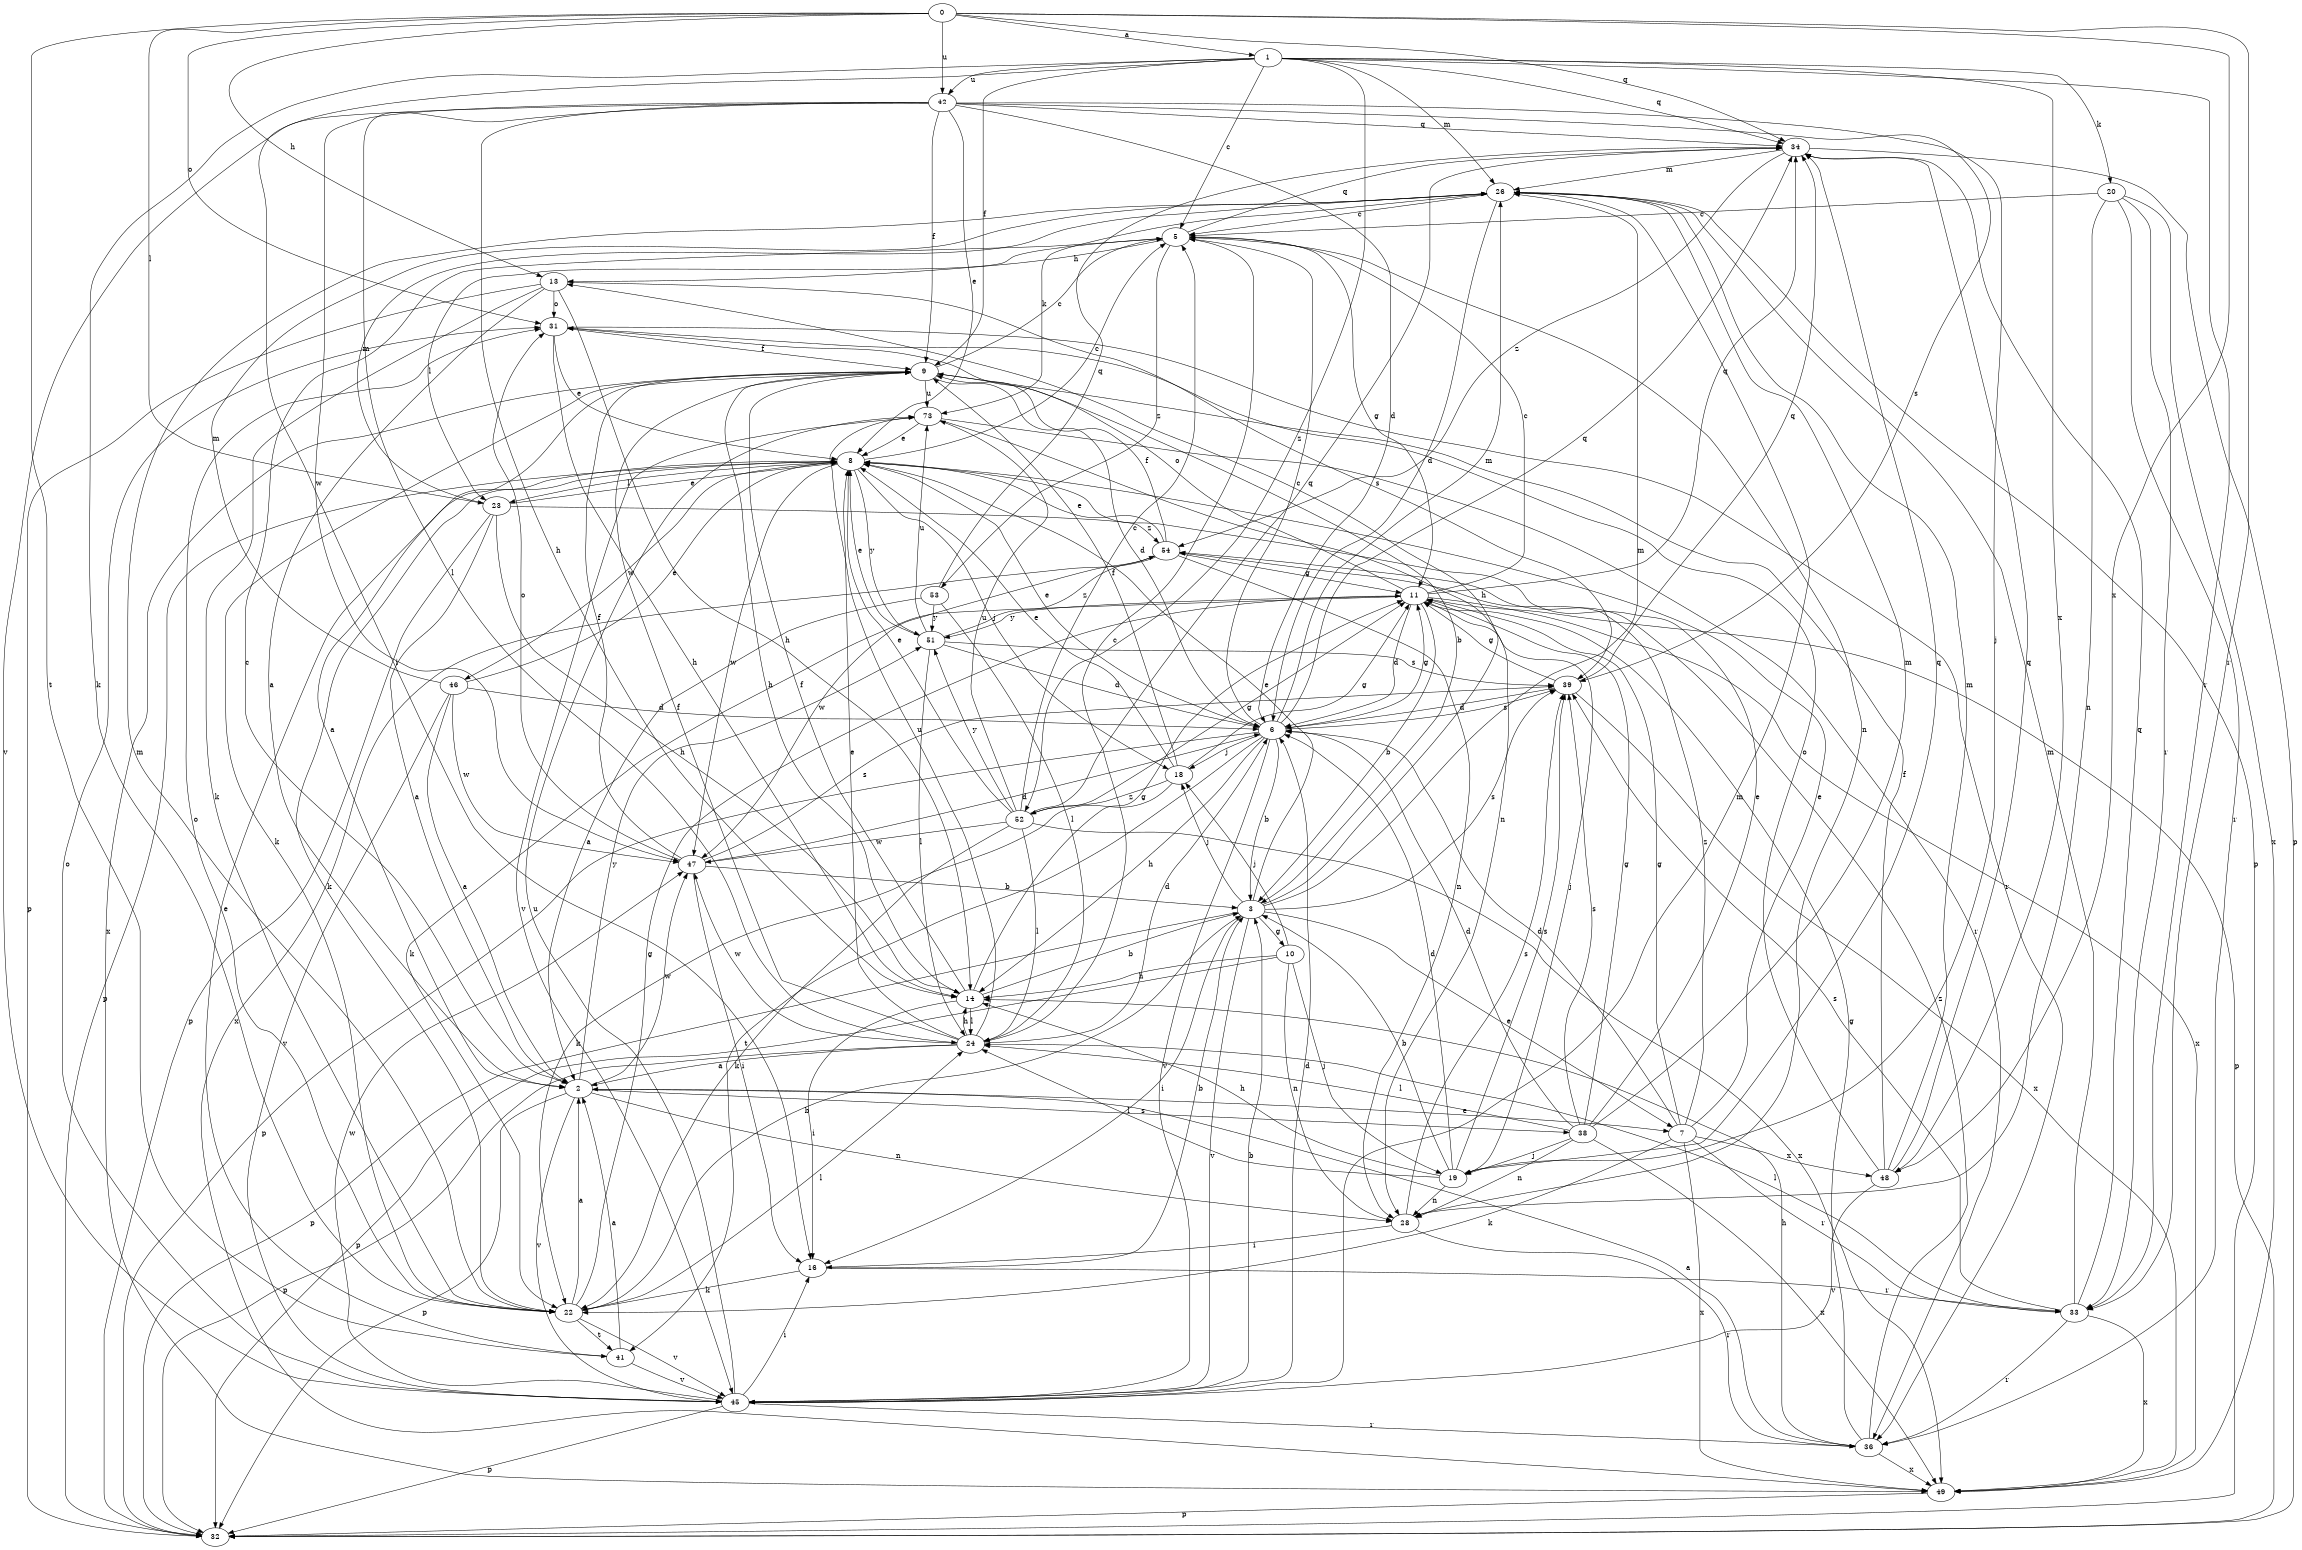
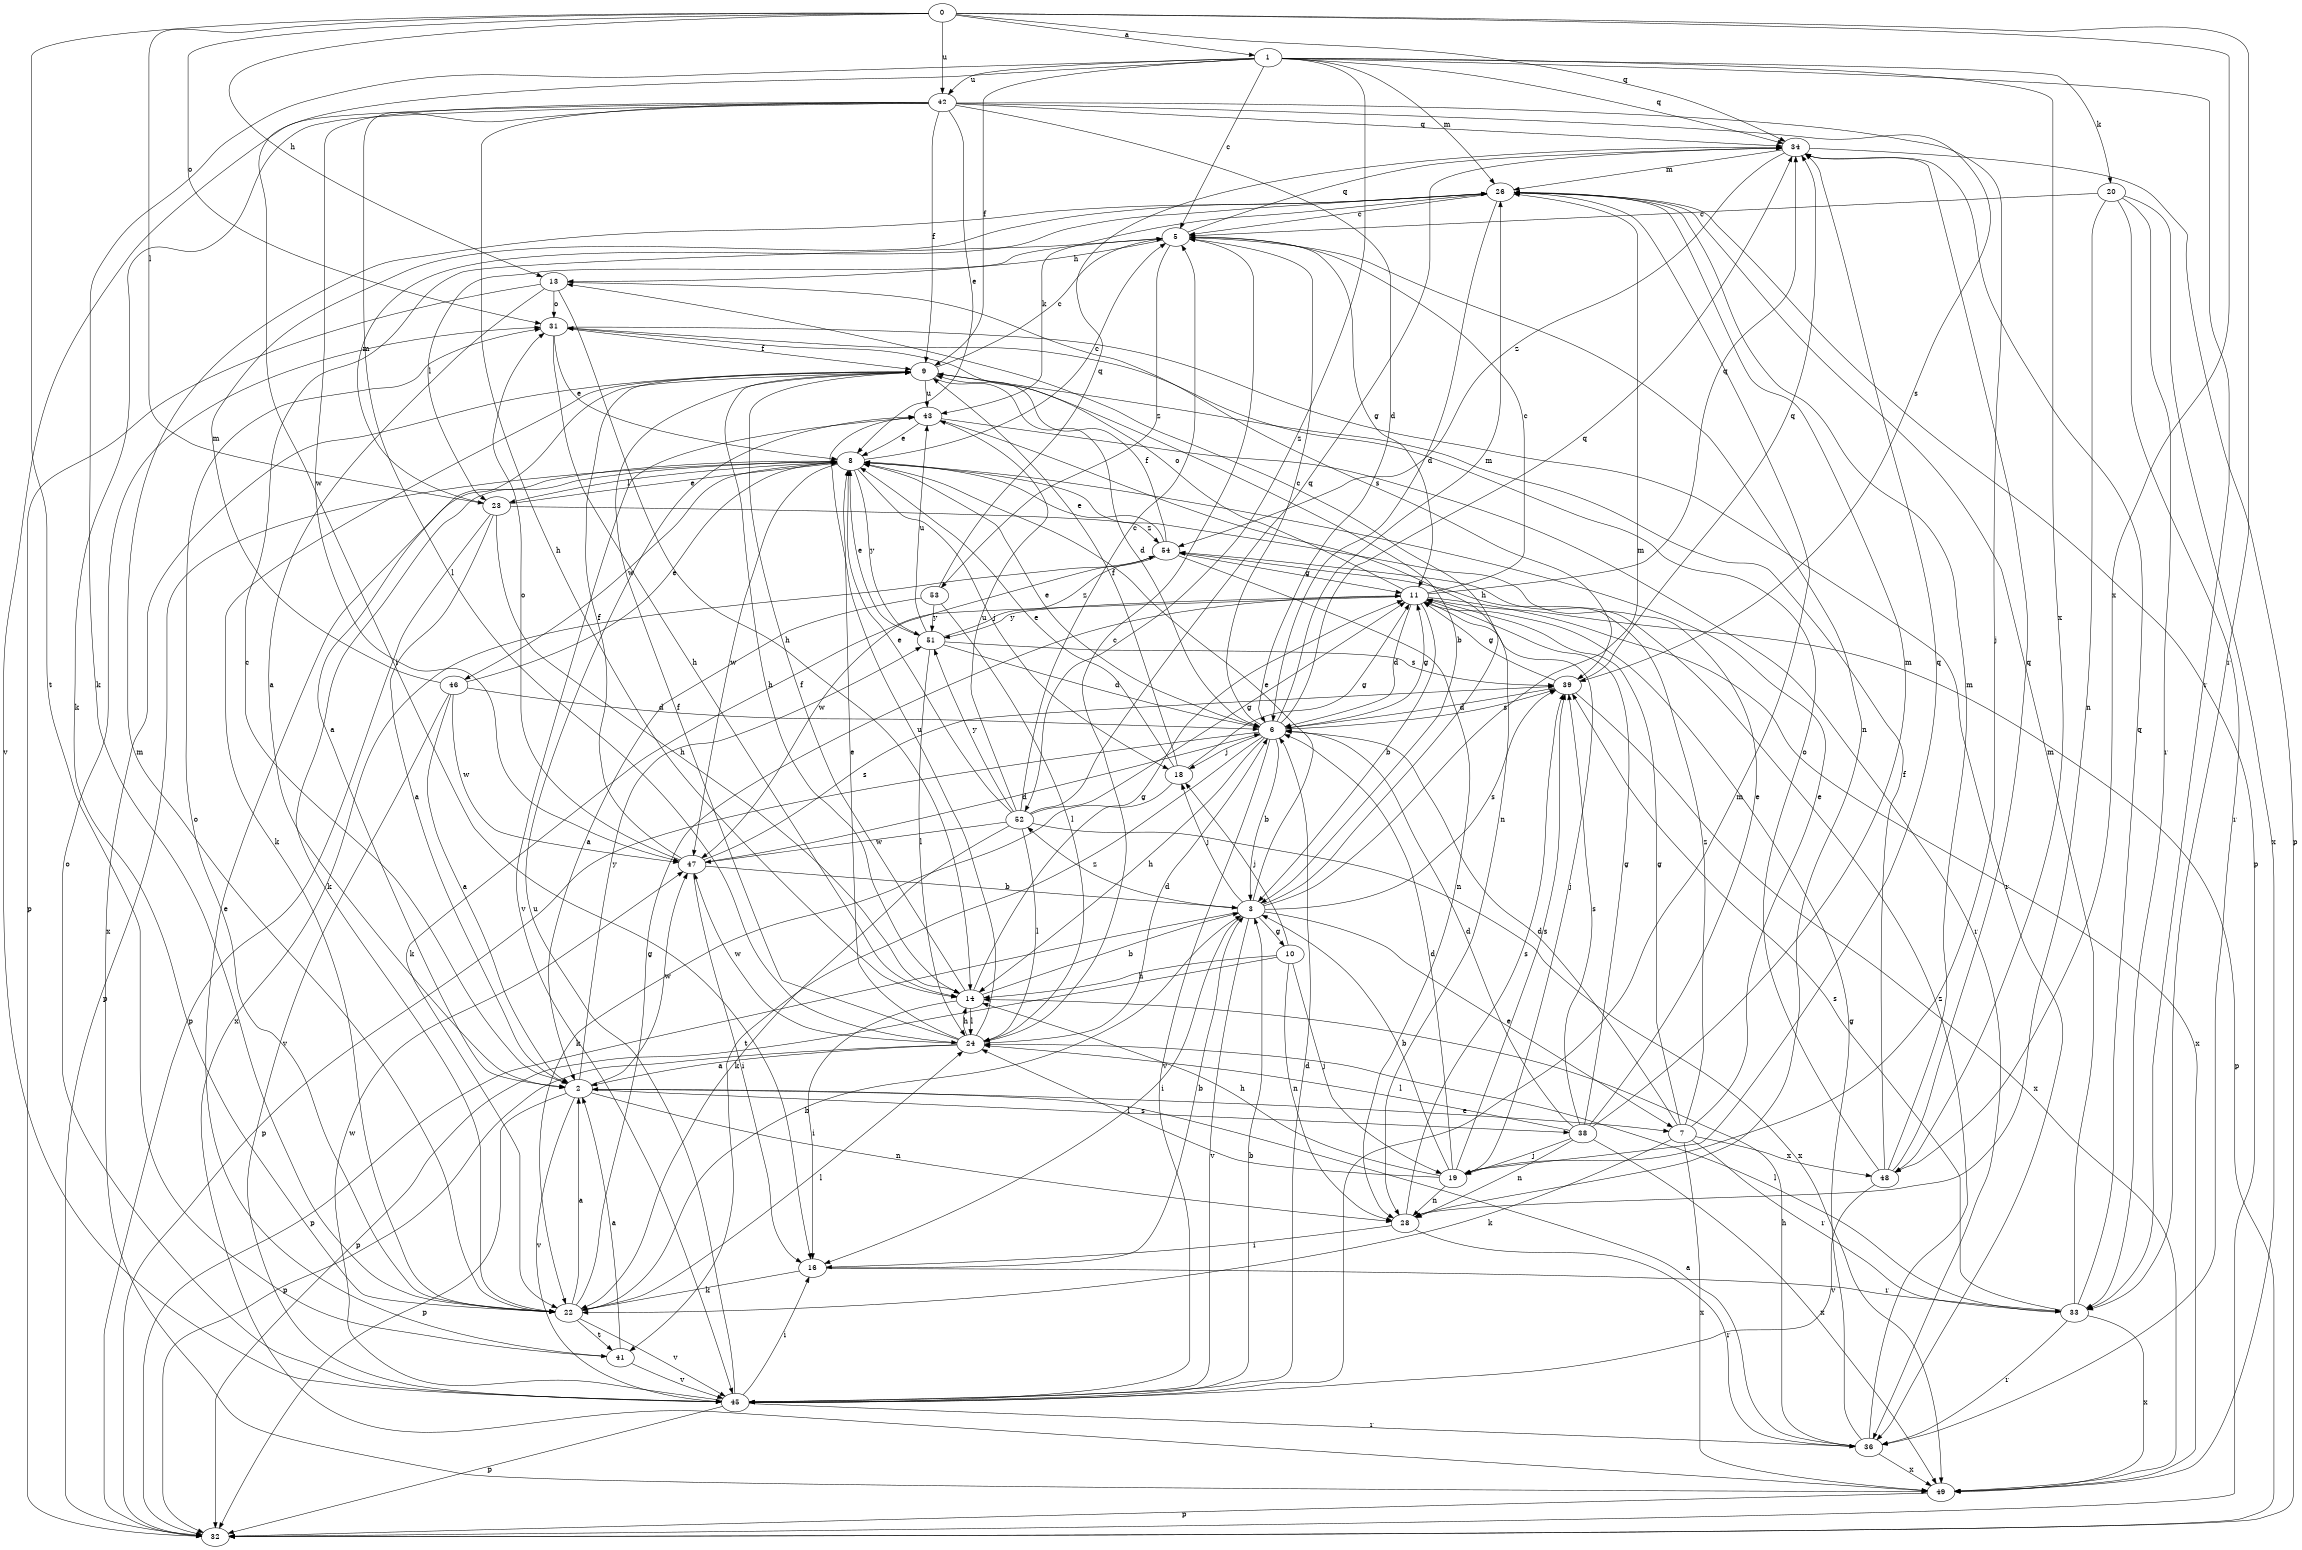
  strict digraph {
    0
    1
    13
    23
    31
    34
    n7 [label=33]
    41
    42
    48
    5
    9
    16
    20
    22
    26
    52
    2
    32
    39
    14
    8
    54
    36
    49
    24
    45
    6
    47
    19
    28
    11
    53
    3
-   43 [label=73]
+   43
    51
    7
    38
    10
    18
    46
    0 -> 1 [label=a]
    0 -> 13 [label=h]
    0 -> 23 [label=l]
    0 -> 31 [label=o]
    0 -> 34 [label=q]
    0 -> n7 [label=r]
    0 -> 41 [label=t]
    0 -> 42 [label=u]
    0 -> 48 [label=x]
    1 -> 34 [label=q]
    1 -> n7 [label=r]
    1 -> 42 [label=u]
    1 -> 48 [label=x]
    1 -> 5 [label=c]
    1 -> 9 [label=f]
    1 -> 16 [label=i]
    1 -> 20 [label=k]
    1 -> 22 [label=k]
    1 -> 26 [label=m]
    1 -> 52 [label=z]
    13 -> 31 [label=o]
-   13 -> 22 [label=k]
+   42 -> 22 [label=k]
    13 -> 2 [label=a]
    13 -> 32 [label=p]
    13 -> 39 [label=s]
    13 -> 14 [label=h]
    23 -> 26 [label=m]
    23 -> 2 [label=a]
    23 -> 32 [label=p]
    23 -> 14 [label=h]
    23 -> 8 [label=e]
    23 -> 54 [label=z]
    31 -> 9 [label=f]
    31 -> 14 [label=h]
    31 -> 8 [label=e]
    31 -> 36 [label=r]
    34 -> 26 [label=m]
    34 -> 32 [label=p]
    34 -> 54 [label=z]
    n7 -> 34 [label=q]
    n7 -> 26 [label=m]
    n7 -> 39 [label=s]
    n7 -> 36 [label=r]
    n7 -> 49 [label=x]
    n7 -> 24 [label=l]
    41 -> 2 [label=a]
    41 -> 8 [label=e]
    41 -> 45 [label=v]
    42 -> 34 [label=q]
    42 -> 9 [label=f]
    42 -> 39 [label=s]
    42 -> 14 [label=h]
    42 -> 8 [label=e]
    42 -> 24 [label=l]
    42 -> 45 [label=v]
    42 -> 6 [label=d]
    42 -> 47 [label=w]
    42 -> 19 [label=j]
    48 -> 31 [label=o]
    48 -> 34 [label=q]
    48 -> 9 [label=f]
    48 -> 26 [label=m]
    48 -> 45 [label=v]
    5 -> 13 [label=h]
    5 -> 23 [label=l]
    5 -> 34 [label=q]
    5 -> 28 [label=n]
    5 -> 11 [label=g]
    5 -> 53 [label=z]
    9 -> 5 [label=c]
    9 -> 22 [label=k]
    9 -> 2 [label=a]
    9 -> 14 [label=h]
    9 -> 49 [label=x]
    9 -> 6 [label=d]
    9 -> 3 [label=b]
    9 -> 43 [label=u]
    16 -> n7 [label=r]
    16 -> 22 [label=k]
    16 -> 3 [label=b]
    20 -> n7 [label=r]
    20 -> 5 [label=c]
    20 -> 36 [label=r]
    20 -> 49 [label=x]
    20 -> 28 [label=n]
    22 -> 31 [label=o]
    22 -> 41 [label=t]
    22 -> 26 [label=m]
    22 -> 2 [label=a]
    22 -> 24 [label=l]
    22 -> 45 [label=v]
    22 -> 11 [label=g]
    22 -> 3 [label=b]
    26 -> 5 [label=c]
    26 -> 32 [label=p]
    26 -> 6 [label=d]
    26 -> 43 [label=k]
    52 -> 34 [label=q]
    52 -> 5 [label=c]
    52 -> 22 [label=k]
    52 -> 8 [label=e]
    52 -> 49 [label=x]
    52 -> 24 [label=l]
    52 -> 47 [label=w]
    52 -> 11 [label=g]
    52 -> 43 [label=u]
    52 -> 51 [label=y]
    2 -> 5 [label=c]
    2 -> 32 [label=p]
    2 -> 45 [label=v]
    2 -> 47 [label=w]
    2 -> 28 [label=n]
    2 -> 51 [label=y]
    2 -> 7 [label=e]
    2 -> 38 [label=s]
    39 -> 34 [label=q]
    39 -> 49 [label=x]
    39 -> 6 [label=d]
    39 -> 11 [label=g]
    14 -> 9 [label=f]
    14 -> 16 [label=i]
    14 -> 24 [label=l]
    14 -> 11 [label=g]
    14 -> 3 [label=b]
    8 -> 23 [label=l]
    8 -> 5 [label=c]
    8 -> 22 [label=k]
    8 -> 32 [label=p]
    8 -> 47 [label=w]
    8 -> 51 [label=y]
    8 -> 18 [label=j]
    8 -> 46 [label=w]
    54 -> 9 [label=f]
    54 -> 8 [label=e]
    54 -> 49 [label=x]
    54 -> 47 [label=w]
    54 -> 28 [label=n]
    54 -> 11 [label=g]
    36 -> 2 [label=a]
    36 -> 14 [label=h]
    36 -> 54 [label=z]
    36 -> 49 [label=x]
    36 -> 11 [label=g]
    49 -> 32 [label=p]
    24 -> 5 [label=c]
    24 -> 9 [label=f]
    24 -> 2 [label=a]
    24 -> 32 [label=p]
    24 -> 14 [label=h]
    24 -> 8 [label=e]
    24 -> 6 [label=d]
    24 -> 47 [label=w]
    24 -> 43 [label=u]
    45 -> 31 [label=o]
    45 -> 16 [label=i]
    45 -> 26 [label=m]
    45 -> 32 [label=p]
    45 -> 36 [label=r]
    45 -> 6 [label=d]
    45 -> 47 [label=w]
    45 -> 3 [label=b]
    45 -> 43 [label=u]
    6 -> 34 [label=q]
    6 -> 41 [label=t]
    6 -> 5 [label=c]
    6 -> 26 [label=m]
    6 -> 32 [label=p]
    6 -> 39 [label=s]
    6 -> 14 [label=h]
    6 -> 8 [label=e]
    6 -> 45 [label=v]
    6 -> 11 [label=g]
    6 -> 3 [label=b]
    6 -> 18 [label=j]
    47 -> 31 [label=o]
    47 -> 9 [label=f]
    47 -> 16 [label=i]
    47 -> 39 [label=s]
    47 -> 6 [label=d]
    47 -> 3 [label=b]
    19 -> 34 [label=q]
    19 -> 39 [label=s]
    19 -> 14 [label=h]
    19 -> 24 [label=l]
    19 -> 6 [label=d]
    19 -> 28 [label=n]
    19 -> 3 [label=b]
    28 -> 16 [label=i]
    28 -> 39 [label=s]
    28 -> 36 [label=r]
    11 -> 31 [label=o]
    11 -> 34 [label=q]
    11 -> 5 [label=c]
    11 -> 22 [label=k]
    11 -> 32 [label=p]
    11 -> 49 [label=x]
    11 -> 6 [label=d]
    11 -> 19 [label=j]
    11 -> 3 [label=b]
    11 -> 51 [label=y]
    53 -> 34 [label=q]
    53 -> 2 [label=a]
    53 -> 24 [label=l]
    53 -> 51 [label=y]
    3 -> 13 [label=h]
    3 -> 16 [label=i]
    3 -> 26 [label=m]
-   18 -> 52 [label=z]
+   3 -> 52 [label=z]
    3 -> 32 [label=p]
    3 -> 39 [label=s]
    3 -> 8 [label=e]
    3 -> 45 [label=v]
    3 -> 7 [label=e]
    3 -> 10 [label=g]
    3 -> 18 [label=j]
    43 -> 8 [label=e]
    43 -> 36 [label=r]
    43 -> 45 [label=v]
    43 -> 28 [label=n]
    51 -> 39 [label=s]
    51 -> 8 [label=e]
    51 -> 54 [label=z]
    51 -> 24 [label=l]
    51 -> 6 [label=d]
    51 -> 43 [label=u]
    7 -> n7 [label=r]
    7 -> 48 [label=x]
    7 -> 22 [label=k]
    7 -> 8 [label=e]
    7 -> 54 [label=z]
    7 -> 49 [label=x]
    7 -> 6 [label=d]
    7 -> 11 [label=g]
    38 -> 26 [label=m]
    38 -> 39 [label=s]
    38 -> 8 [label=e]
    38 -> 49 [label=x]
    38 -> 24 [label=l]
    38 -> 6 [label=d]
    38 -> 19 [label=j]
    38 -> 28 [label=n]
    38 -> 11 [label=g]
    10 -> 32 [label=p]
    10 -> 14 [label=h]
    10 -> 19 [label=j]
    10 -> 28 [label=n]
    10 -> 18 [label=j]
    18 -> 9 [label=f]
    18 -> 22 [label=k]
    18 -> 8 [label=e]
    18 -> 11 [label=g]
    46 -> 26 [label=m]
    46 -> 2 [label=a]
    46 -> 8 [label=e]
    46 -> 45 [label=v]
    46 -> 6 [label=d]
    46 -> 47 [label=w]
  }
